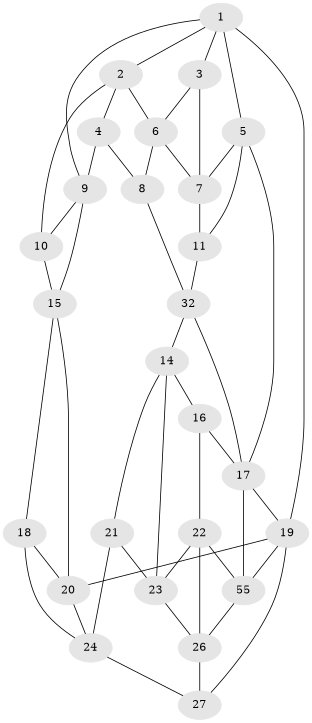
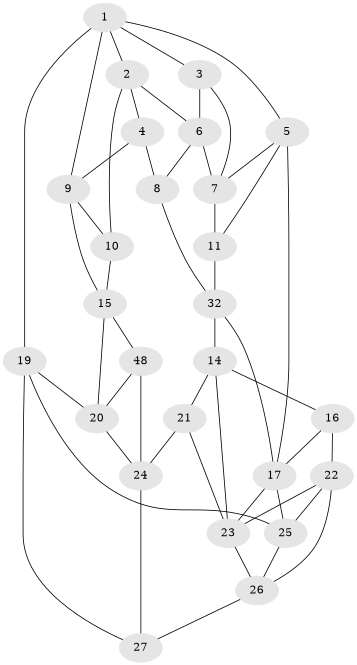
  graph {
    node [color=gray90 style=filled]
    edge [weight=1.0]
    1
    2
    3
    5
    9
    19
    10
    4
    6
    7
    11
    17
    15
    20
-   25 [label=55]
+   25
    27
    8
    n18 [label=32]
    14
-   18
+   18 [label=48]
    21
    16
    23
    24
    22
    26
    1 -- 2
    1 -- 3
    1 -- 5
    1 -- 9
    1 -- 19 [weight=2.0]
    2 -- 10
    2 -- 4
    2 -- 6
    3 -- 6
    3 -- 7
    5 -- 7
    5 -- 11
    5 -- 17
    9 -- 10
    9 -- 15
    19 -- 20
    19 -- 25
    19 -- 27
    10 -- 15
    4 -- 9
    4 -- 8
    6 -- 7
    6 -- 8
    7 -- 11
    11 -- n18
-   17 -- 19
+   17 -- 23
    17 -- 25
    15 -- 20
    15 -- 18
    20 -- 24
    25 -- 26
    8 -- n18
    n18 -- 17
    n18 -- 14
    14 -- 21
    14 -- 16
    14 -- 23
    18 -- 20
    18 -- 24
    21 -- 23
    21 -- 24
    16 -- 17 [weight=2.0]
    16 -- 22
    23 -- 26
    24 -- 27
    22 -- 25
    22 -- 23
    22 -- 26
    26 -- 27
  }
